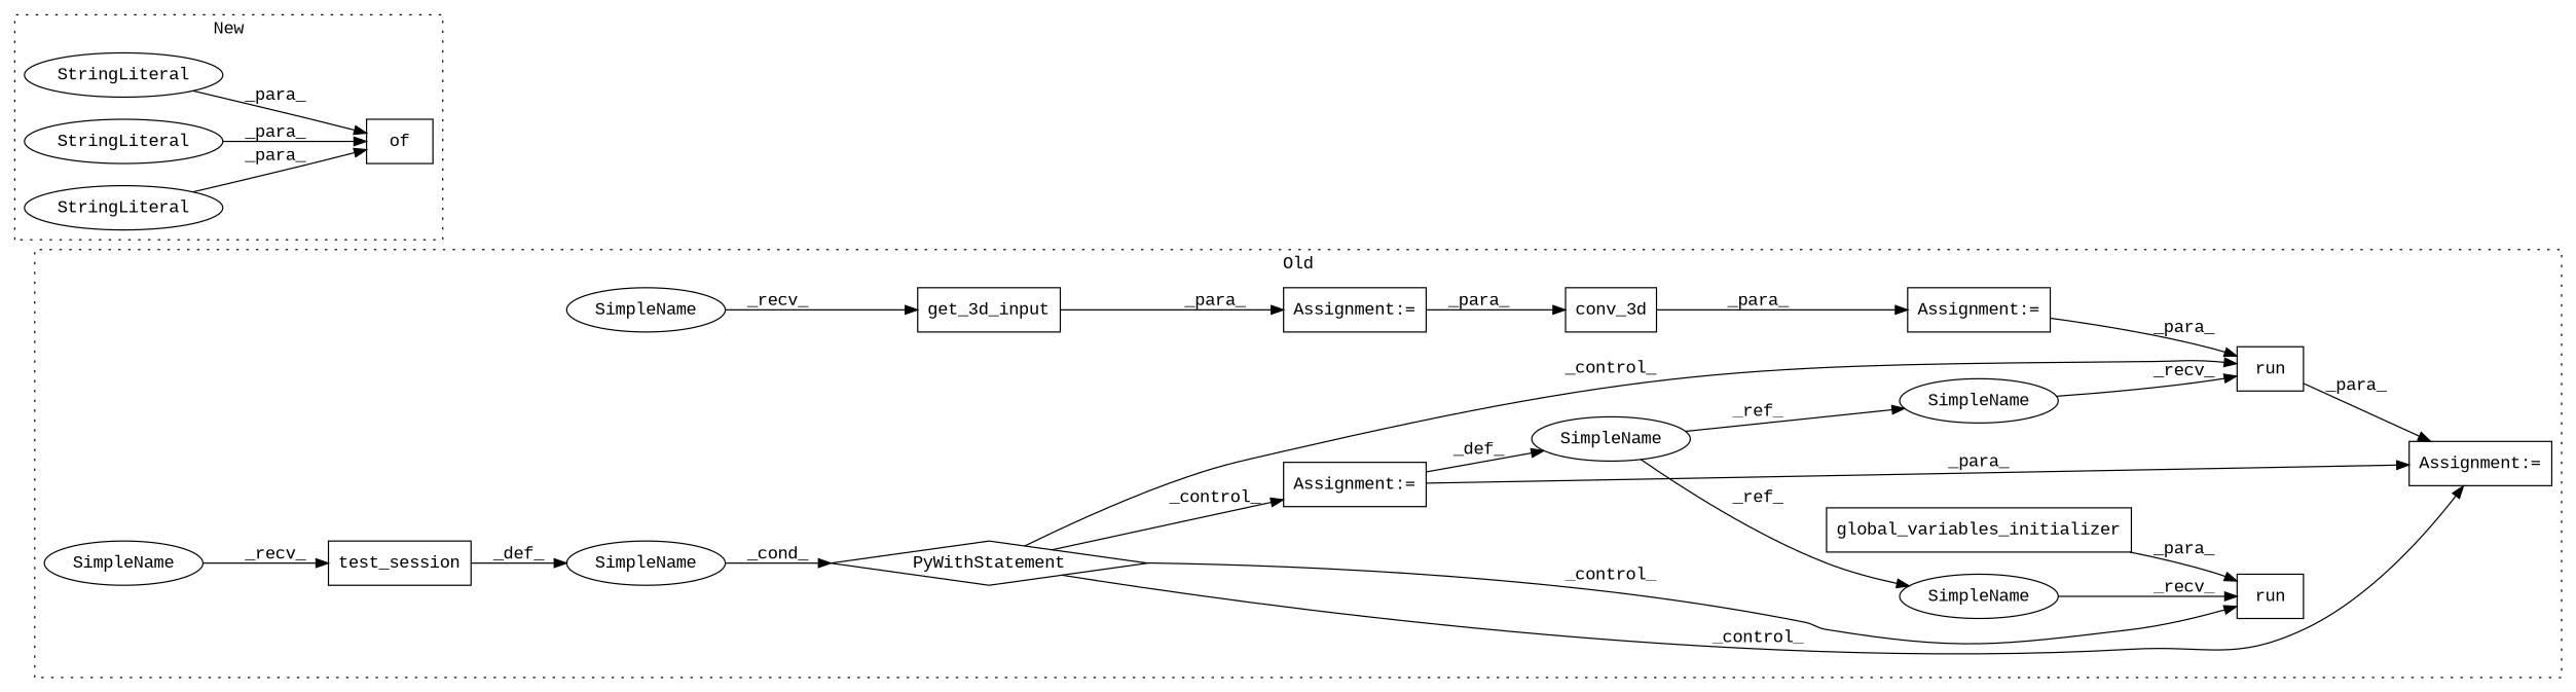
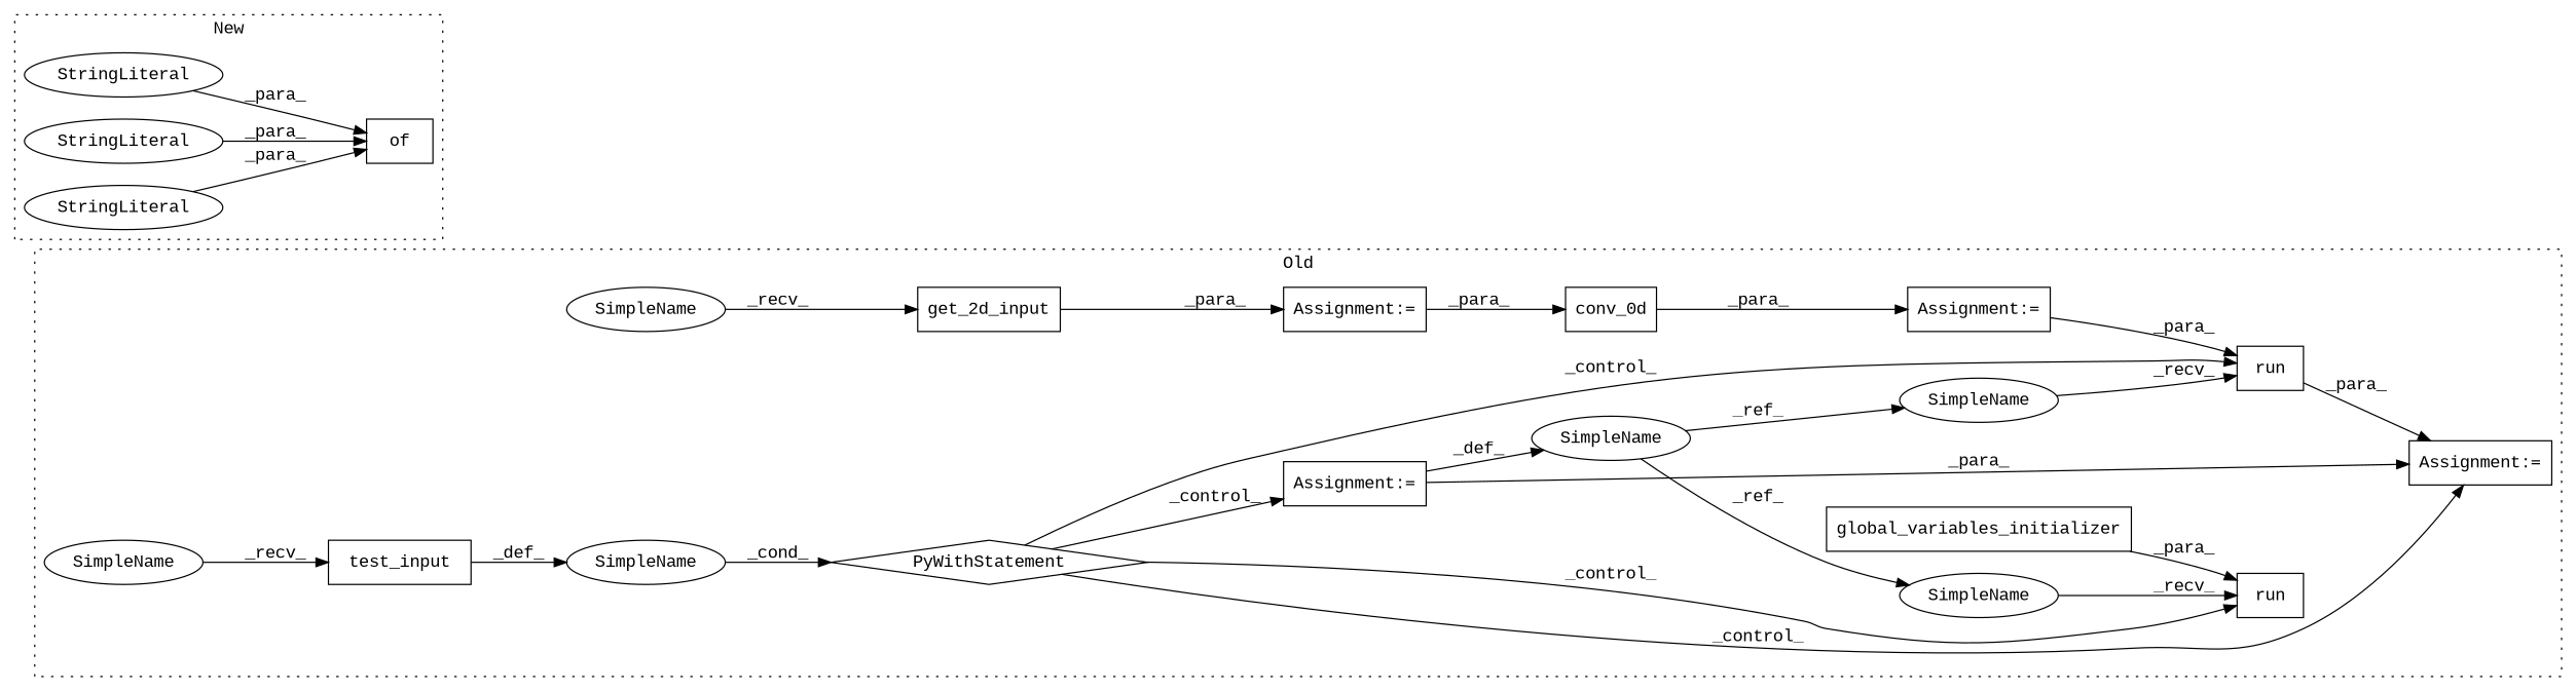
  digraph {
    fontname="Liberation Mono"
    rankdir=LR
    node [a=32 fontname="Liberation Mono" l=4 s=3454 shape=box]
    edge [fontname="Liberation Mono"]
-   n1 [l="8,1" label=conv_3d s="3372,3384"]
-   n2 [l=14 label=get_3d_input s=3289]
+   n1 [l="8,1" label=conv_0d s="3372,3384"]
+   n2 [l=14 label=get_2d_input s=3289]
    n3 [l="4,1" label=run s="3537,3552"]
    n4 [a=42 label=SimpleName shape=ellipse l="" s=""]
    n5 [a=104 l="10,2" label=PyWithStatement s="3411,3440" shape=diamond]
    n6 [l="4,1" label=run s="3471,3516"]
    n7 [a=42 label=SimpleName shape=ellipse]
-   n8 [l=14 label=test_session s=3426]
+   n8 [l=14 label=test_input s=3426]
    n9 [l=30 label=global_variables_initializer s=3486]
    n10 [a=7 l=1 label="Assignment:=" s=3371]
    n11 [a=7 label="Assignment:="]
    n12 [a=7 l=1 label="Assignment:=" s=3283]
    n13 [a=7 l=1 label="Assignment:=" s=3531]
    n14 [a=42 label=SimpleName s=3466 shape=ellipse]
    n15 [a=42 label=SimpleName s=3532 shape=ellipse]
    n16 [a=42 label=SimpleName s=3284 shape=ellipse]
    n17 [a=42 label=SimpleName s=3421 shape=ellipse]
    n18 [l="3,1" label=of s="4570,4651"]
    n19 [a=45 l=11 label=StringLiteral s=4619 shape=ellipse]
    n20 [a=45 l=9 label=StringLiteral s=4636 shape=ellipse]
    n21 [a=45 l=8 label=StringLiteral s=4608 shape=ellipse]
    subgraph cluster_1 {
      label=Old
      style=dotted
      n1
      n2
      n3
      n4
      n5
      n6
      n7
      n8
      n9
      n10
      n11
      n12
      n13
      n14
      n15
      n16
      n17
    }
    subgraph cluster_2 {
      label=New
      style=dotted
      n18
      n19
      n20
      n21
    }
    n1 -> n10 [label=_para_]
    n2 -> n12 [label=_para_]
    n3 -> n13 [label=_para_]
    n4 -> n5 [label=_cond_]
    n5 -> n3 [label=_control_]
    n5 -> n6 [label=_control_]
    n5 -> n11 [label=_control_]
    n5 -> n13 [label=_control_]
    n7 -> n14 [label=_ref_]
    n7 -> n15 [label=_ref_]
    n8 -> n4 [label=_def_]
    n9 -> n6 [label=_para_]
    n10 -> n3 [label=_para_]
    n11 -> n7 [label=_def_]
    n11 -> n13 [label=_para_]
    n12 -> n1 [label=_para_]
    n14 -> n6 [label=_recv_]
    n15 -> n3 [label=_recv_]
    n16 -> n2 [label=_recv_]
    n17 -> n8 [label=_recv_]
    n19 -> n18 [label=_para_]
    n20 -> n18 [label=_para_]
    n21 -> n18 [label=_para_]
  }
